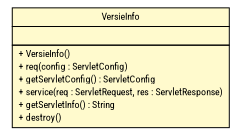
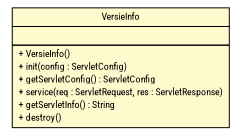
  digraph {
    nodesep=0.25
    ranksep=0.5
    fontname="Roboto Condensed"
-   n1 [fontcolor=black fontname="Roboto Condensed" fontsize=10.0 label=<<table title="nl.b3p.brmo.service.util.VersieInfo" border="0" cellborder="1" cellspacing="0" cellpadding="2" port="p" bgcolor="lemonChiffon" href="./VersieInfo.html"> 		<tr><td><table border="0" cellspacing="0" cellpadding="1"> <tr><td align="center" balign="center"> VersieInfo </td></tr> 		</table></td></tr> 		<tr><td><table border="0" cellspacing="0" cellpadding="1"> <tr><td align="left" balign="left">  </td></tr> 		</table></td></tr> 		<tr><td><table border="0" cellspacing="0" cellpadding="1"> <tr><td align="left" balign="left"> + VersieInfo() </td></tr> <tr><td align="left" balign="left"> + req(config : ServletConfig) </td></tr> <tr><td align="left" balign="left"> + getServletConfig() : ServletConfig </td></tr> <tr><td align="left" balign="left"> + service(req : ServletRequest, res : ServletResponse) </td></tr> <tr><td align="left" balign="left"> + getServletInfo() : String </td></tr> <tr><td align="left" balign="left"> + destroy() </td></tr> 		</table></td></tr> 		</table>> shape=plaintext]
+   n1 [fontcolor=black fontname="Roboto Condensed" fontsize=10.0 label=<<table title="nl.b3p.brmo.service.util.VersieInfo" border="0" cellborder="1" cellspacing="0" cellpadding="2" port="p" bgcolor="lemonChiffon" href="./VersieInfo.html"> 		<tr><td><table border="0" cellspacing="0" cellpadding="1"> <tr><td align="center" balign="center"> VersieInfo </td></tr> 		</table></td></tr> 		<tr><td><table border="0" cellspacing="0" cellpadding="1"> <tr><td align="left" balign="left">  </td></tr> 		</table></td></tr> 		<tr><td><table border="0" cellspacing="0" cellpadding="1"> <tr><td align="left" balign="left"> + VersieInfo() </td></tr> <tr><td align="left" balign="left"> + init(config : ServletConfig) </td></tr> <tr><td align="left" balign="left"> + getServletConfig() : ServletConfig </td></tr> <tr><td align="left" balign="left"> + service(req : ServletRequest, res : ServletResponse) </td></tr> <tr><td align="left" balign="left"> + getServletInfo() : String </td></tr> <tr><td align="left" balign="left"> + destroy() </td></tr> 		</table></td></tr> 		</table>> shape=plaintext]
  }
